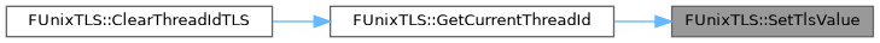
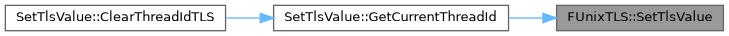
  digraph {
    rankdir=RL
    node [color=grey40 fillcolor=white fontname=Helvetica fontsize=10 shape=box style=filled]
    edge [color=steelblue1 dir=back fontname=Helvetica fontsize=10 labelfontname=Helvetica labelfontsize=10 style=solid]
    n1 [color=gray40 fillcolor=grey60 fontcolor=black height=0.2 label="FUnixTLS::SetTlsValue" width=0.4]
-   n2 [height=0.2 label="FUnixTLS::GetCurrentThreadId" width=0.4]
-   n3 [height=0.2 label="FUnixTLS::ClearThreadIdTLS" width=0.4]
+   n2 [height=0.2 label="SetTlsValue::GetCurrentThreadId" width=0.4]
+   n3 [height=0.2 label="SetTlsValue::ClearThreadIdTLS" width=0.4]
    n1 -> n2
    n2 -> n3
  }
